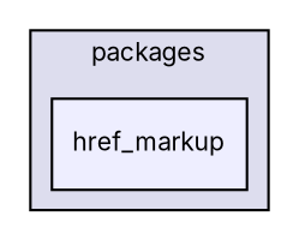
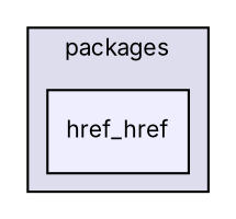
  digraph {
    compound=true
    fontname=Inter
-   n1 [fillcolor="#eeeeff" fontname=Inter fontsize=10 label=href_markup pencolor=black shape=box style=filled]
+   n1 [fillcolor="#eeeeff" fontname=Inter fontsize=10 label=href_href pencolor=black shape=box style=filled]
    subgraph cluster_1 {
      bgcolor="#ddddee"
      fontsize=10
      label=packages
      pencolor=black
      n1
    }
  }
